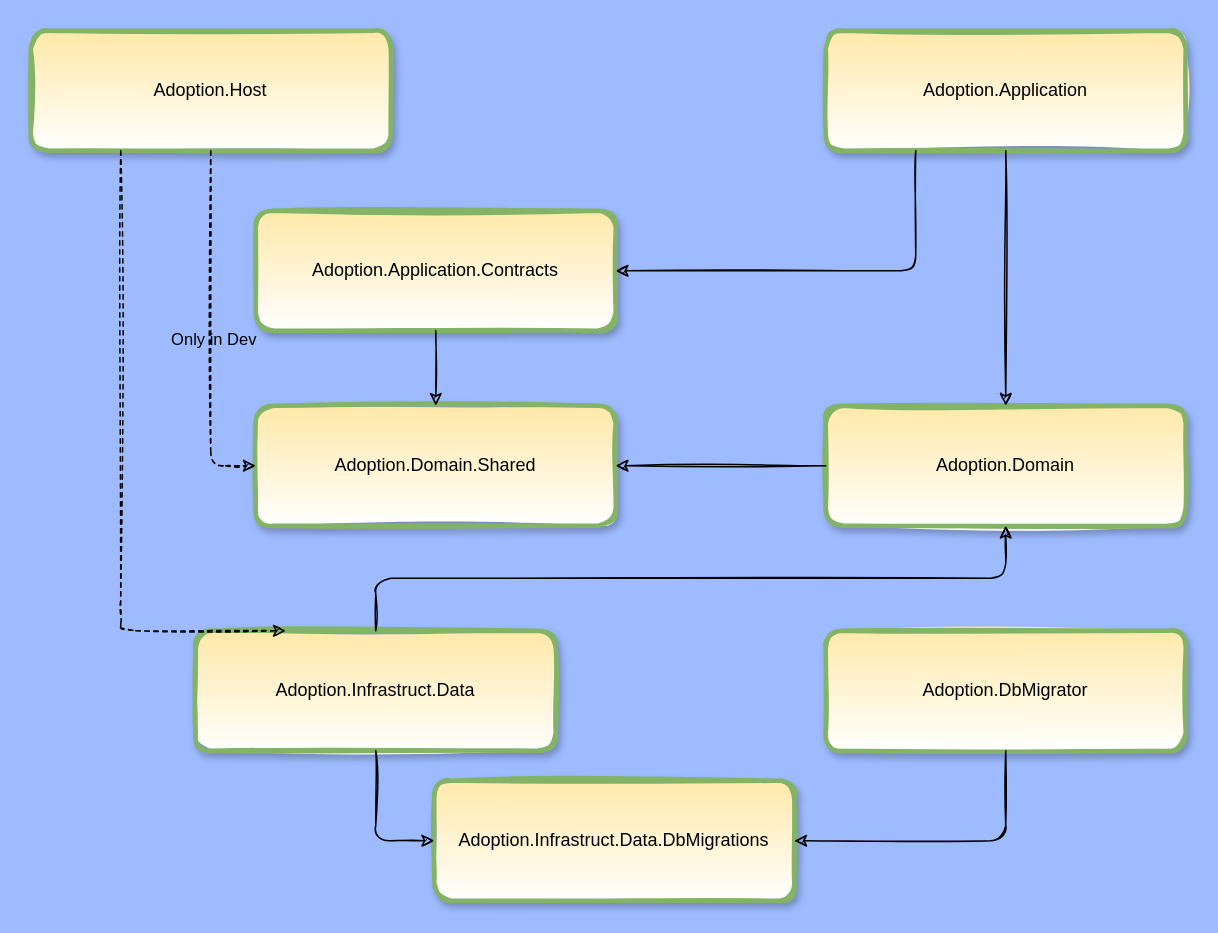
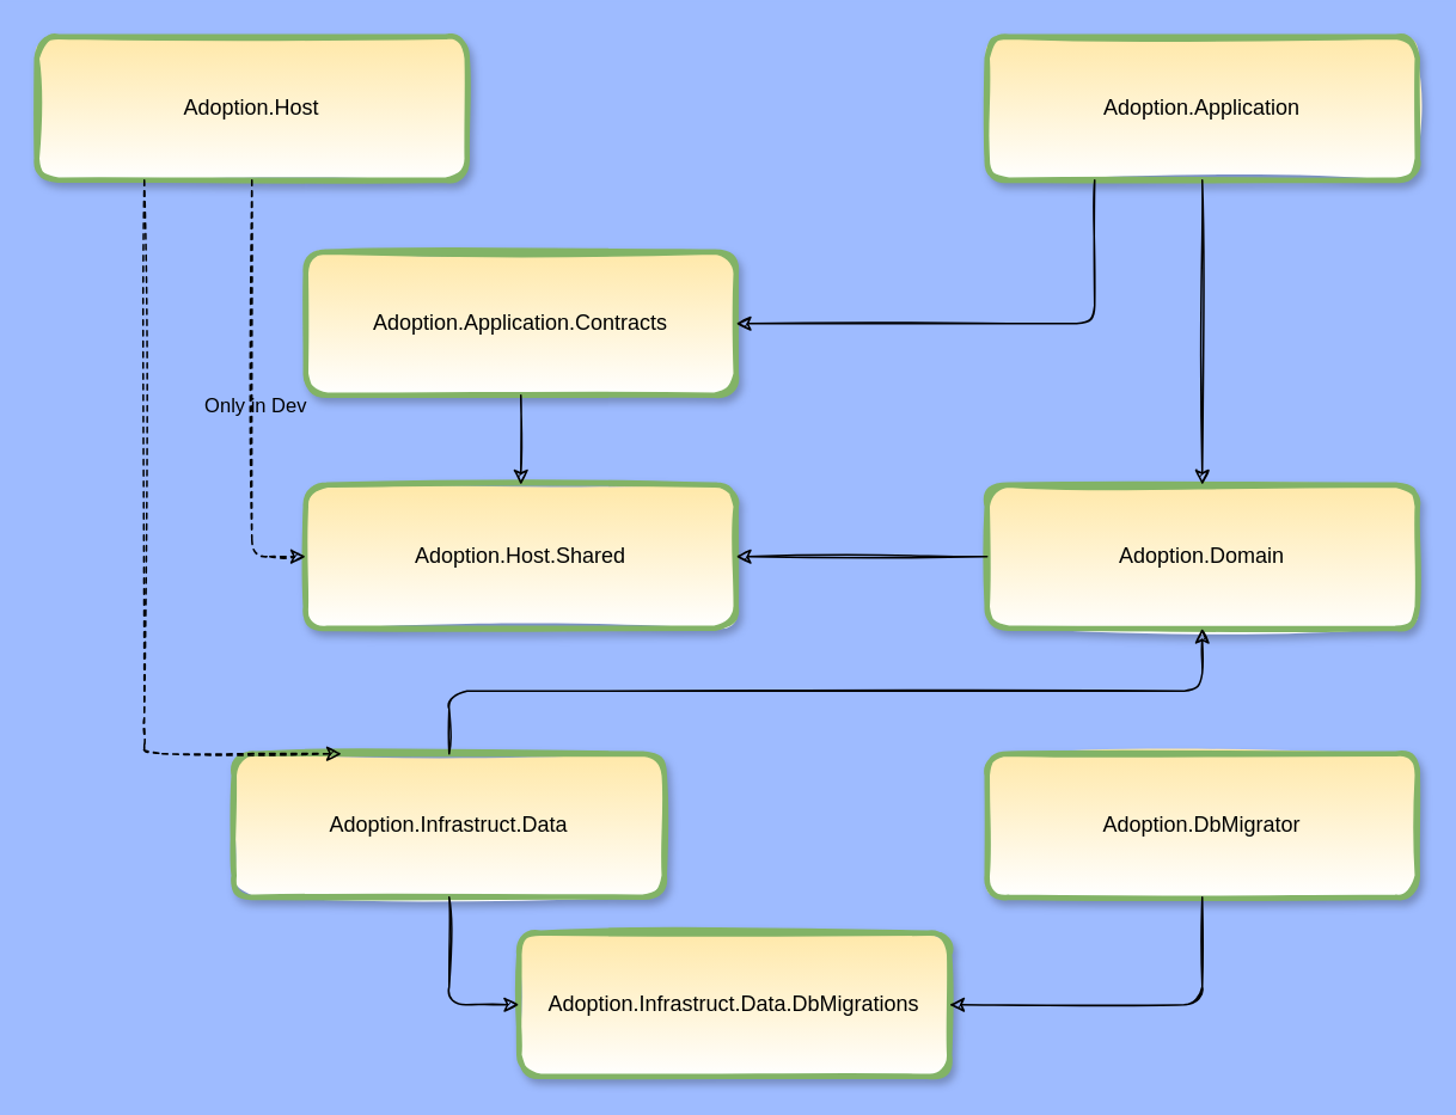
  <mxCell id="0" />
  <mxCell id="1" parent="0" />
  <mxCell id="2" value="Adoption.Infrastruct.Data.DbMigrations" style="whiteSpace=wrap;html=1;strokeWidth=3;fillWeight=4;hachureGap=8;hachureAngle=45;shadow=1;glass=0;fillStyle=auto;strokeColor=#82b366;gradientColor=#ffffff;fontColor=#000000;sketch=1;rounded=1;fillColor=#FFE8A8;" vertex="1" parent="1"><mxGeometry x="289" y="520" width="240" height="80" as="geometry" /></mxCell>
  <mxCell id="3" value="Adoption.Application" style="whiteSpace=wrap;html=1;strokeWidth=3;fillWeight=4;hachureGap=8;hachureAngle=45;shadow=1;glass=0;fillStyle=auto;strokeColor=#82b366;gradientColor=#ffffff;fontColor=#000000;sketch=1;rounded=1;fillColor=#FFE8A8;" vertex="1" parent="1"><mxGeometry x="550" y="20" width="240" height="80" as="geometry" /></mxCell>
  <mxCell id="4" value="Adoption.Application.Contracts" style="whiteSpace=wrap;html=1;strokeWidth=3;fillWeight=4;hachureGap=8;hachureAngle=45;shadow=1;glass=0;fillStyle=auto;strokeColor=#82b366;gradientColor=#ffffff;fontColor=#000000;sketch=1;rounded=1;fillColor=#FFE8A8;" vertex="1" parent="1"><mxGeometry x="170" y="140" width="240" height="80" as="geometry" /></mxCell>
  <mxCell id="5" value="Adoption.DbMigrator" style="whiteSpace=wrap;html=1;strokeWidth=3;fillWeight=4;hachureGap=8;hachureAngle=45;shadow=1;glass=0;fillStyle=auto;strokeColor=#82b366;gradientColor=#ffffff;fontColor=#000000;sketch=1;rounded=1;fillColor=#FFE8A8;" vertex="1" parent="1"><mxGeometry x="550" y="420" width="240" height="80" as="geometry" /></mxCell>
  <mxCell id="6" value="Adoption.Domain" style="whiteSpace=wrap;html=1;strokeWidth=3;fillWeight=4;hachureGap=8;hachureAngle=45;shadow=1;glass=0;fillStyle=auto;strokeColor=#82b366;gradientColor=#ffffff;fontColor=#000000;sketch=1;rounded=1;fillColor=#FFE8A8;" vertex="1" parent="1"><mxGeometry x="550" y="270" width="240" height="80" as="geometry" /></mxCell>
- <mxCell id="7" value="Adoption.Domain.Shared" style="whiteSpace=wrap;html=1;strokeWidth=3;fillWeight=4;hachureGap=8;hachureAngle=45;shadow=1;glass=0;fillStyle=auto;strokeColor=#82b366;gradientColor=#ffffff;fontColor=#000000;sketch=1;rounded=1;fillColor=#FFE8A8;" vertex="1" parent="1"><mxGeometry x="170" y="270" width="240" height="80" as="geometry" /></mxCell>
+ <mxCell id="7" value="Adoption.Host.Shared" style="whiteSpace=wrap;html=1;strokeWidth=3;fillWeight=4;hachureGap=8;hachureAngle=45;shadow=1;glass=0;fillStyle=auto;strokeColor=#82b366;gradientColor=#ffffff;fontColor=#000000;sketch=1;rounded=1;fillColor=#FFE8A8;" vertex="1" parent="1"><mxGeometry x="170" y="270" width="240" height="80" as="geometry" /></mxCell>
  <mxCell id="8" value="Adoption.Host" style="whiteSpace=wrap;html=1;strokeWidth=3;fillWeight=4;hachureGap=8;hachureAngle=45;shadow=1;glass=0;fillStyle=auto;strokeColor=#82b366;gradientColor=#ffffff;fontColor=#000000;sketch=1;rounded=1;fillColor=#FFE8A8;" vertex="1" parent="1"><mxGeometry x="20" y="20" width="240" height="80" as="geometry" /></mxCell>
  <mxCell id="9" value="Adoption.Infrastruct.Data" style="whiteSpace=wrap;html=1;strokeWidth=3;fillWeight=4;hachureGap=8;hachureAngle=45;shadow=1;glass=0;fillStyle=auto;strokeColor=#82b366;gradientColor=#ffffff;fontColor=#000000;sketch=1;rounded=1;fillColor=#FFE8A8;" vertex="1" parent="1"><mxGeometry x="130" y="420" width="240" height="80" as="geometry" /></mxCell>
  <mxCell id="10" value="" style="endArrow=classic;html=1;fontColor=#000000;exitX=0.5;exitY=1;exitDx=0;exitDy=0;entryX=0;entryY=0.5;entryDx=0;entryDy=0;edgeStyle=orthogonalEdgeStyle;sketch=1;" edge="1" parent="1" source="9" target="2"><mxGeometry width="50" height="50" relative="1" as="geometry"><mxPoint x="540" y="160" as="sourcePoint" /><mxPoint x="590" y="110" as="targetPoint" /></mxGeometry></mxCell>
  <mxCell id="11" value="" style="edgeStyle=orthogonalEdgeStyle;elbow=horizontal;endArrow=classic;html=1;fontColor=#000000;exitX=0.5;exitY=1;exitDx=0;exitDy=0;entryX=1;entryY=0.5;entryDx=0;entryDy=0;sketch=1;" edge="1" parent="1" source="5" target="2"><mxGeometry width="50" height="50" relative="1" as="geometry"><mxPoint x="730" y="420" as="sourcePoint" /><mxPoint x="780" y="370" as="targetPoint" /></mxGeometry></mxCell>
  <mxCell id="12" value="" style="edgeStyle=orthogonalEdgeStyle;elbow=horizontal;endArrow=classic;html=1;fontColor=#000000;entryX=1;entryY=0.5;entryDx=0;entryDy=0;exitX=0.25;exitY=1;exitDx=0;exitDy=0;sketch=1;" edge="1" parent="1" source="3" target="4"><mxGeometry width="50" height="50" relative="1" as="geometry"><mxPoint x="500" y="139" as="sourcePoint" /><mxPoint x="255" y="138.96" as="targetPoint" /></mxGeometry></mxCell>
  <mxCell id="13" value="" style="edgeStyle=orthogonalEdgeStyle;elbow=horizontal;endArrow=classic;html=1;fontColor=#000000;entryX=0.5;entryY=0;entryDx=0;entryDy=0;exitX=0.5;exitY=1;exitDx=0;exitDy=0;sketch=1;" edge="1" parent="1" source="3" target="6"><mxGeometry width="50" height="50" relative="1" as="geometry"><mxPoint x="410" y="230" as="sourcePoint" /><mxPoint x="260" y="230" as="targetPoint" /></mxGeometry></mxCell>
  <mxCell id="14" value="" style="edgeStyle=orthogonalEdgeStyle;endArrow=classic;html=1;fontColor=#000000;exitX=0.5;exitY=1;exitDx=0;exitDy=0;entryX=0.5;entryY=0;entryDx=0;entryDy=0;sketch=1;" edge="1" parent="1" source="4" target="7"><mxGeometry width="50" height="50" relative="1" as="geometry"><mxPoint x="310" y="230" as="sourcePoint" /><mxPoint x="360" y="180" as="targetPoint" /></mxGeometry></mxCell>
  <mxCell id="15" value="" style="edgeStyle=orthogonalEdgeStyle;endArrow=classic;html=1;fontColor=#000000;exitX=0;exitY=0.5;exitDx=0;exitDy=0;entryX=1;entryY=0.5;entryDx=0;entryDy=0;sketch=1;" edge="1" parent="1" source="6" target="7"><mxGeometry width="50" height="50" relative="1" as="geometry"><mxPoint x="210" y="320" as="sourcePoint" /><mxPoint x="606" y="410" as="targetPoint" /></mxGeometry></mxCell>
  <mxCell id="16" value="" style="edgeStyle=orthogonalEdgeStyle;endArrow=classic;html=1;fontColor=#000000;exitX=0.25;exitY=1;exitDx=0;exitDy=0;entryX=0.25;entryY=0;entryDx=0;entryDy=0;sketch=1;dashed=1;" edge="1" parent="1" source="8" target="9"><mxGeometry width="50" height="50" relative="1" as="geometry"><mxPoint x="330" y="410" as="sourcePoint" /><mxPoint x="480" y="410" as="targetPoint" /><Array as="points"><mxPoint x="80" y="410" /><mxPoint x="80" y="410" /></Array></mxGeometry></mxCell>
  <mxCell id="17" value="" style="edgeStyle=orthogonalEdgeStyle;endArrow=classic;html=1;fontColor=#000000;exitX=0.5;exitY=0;exitDx=0;exitDy=0;entryX=0.5;entryY=1;entryDx=0;entryDy=0;sketch=1;" edge="1" parent="1" source="9" target="6"><mxGeometry width="50" height="50" relative="1" as="geometry"><mxPoint x="320" y="280" as="sourcePoint" /><mxPoint x="200" y="320" as="targetPoint" /></mxGeometry></mxCell>
  <mxCell id="18" value="" style="edgeStyle=orthogonalEdgeStyle;endArrow=classic;html=1;fontColor=#000000;exitX=0.5;exitY=1;exitDx=0;exitDy=0;entryX=0;entryY=0.5;entryDx=0;entryDy=0;dashed=1;sketch=1;" edge="1" parent="1" source="8" target="7"><mxGeometry width="50" height="50" relative="1" as="geometry"><mxPoint x="270" y="70" as="sourcePoint" /><mxPoint x="560" y="70" as="targetPoint" /></mxGeometry></mxCell>
  <mxCell id="19" value="Only in Dev" style="edgeLabel;html=1;align=center;verticalAlign=middle;resizable=0;points=[];fontColor=#000000;labelBackgroundColor=none;" vertex="1" connectable="0" parent="18"><mxGeometry x="0.042" y="1" relative="1" as="geometry"><mxPoint as="offset" /></mxGeometry></mxCell>
